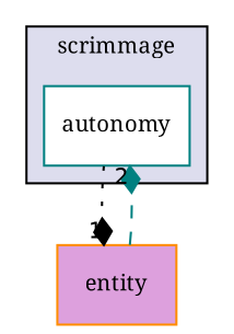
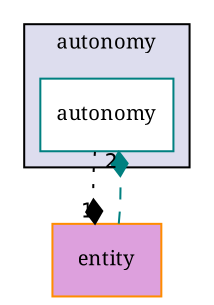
  digraph {
    compound=true
    fontname="Noto Serif"
    node [fontname="Noto Serif" fontsize=10 shape=box style=filled]
    edge [labeldistance=1.5 labelfontname=Helvetica labelfontsize=10 arrowhead=diamond fontname="Noto Serif"]
    n1 [fillcolor=white label=autonomy pencolor=black color=teal]
    n2 [label=entity fillcolor=plum color=darkorange]
    subgraph cluster_1 {
      bgcolor="#ddddee"
      fontsize=10
-     label=scrimmage
+     label=autonomy
      pencolor=black
      n1
    }
    n1 -> n2 [headlabel=1 color=black style=dotted]
    n2 -> n1 [headlabel=2 color=teal style=dashed]
  }
